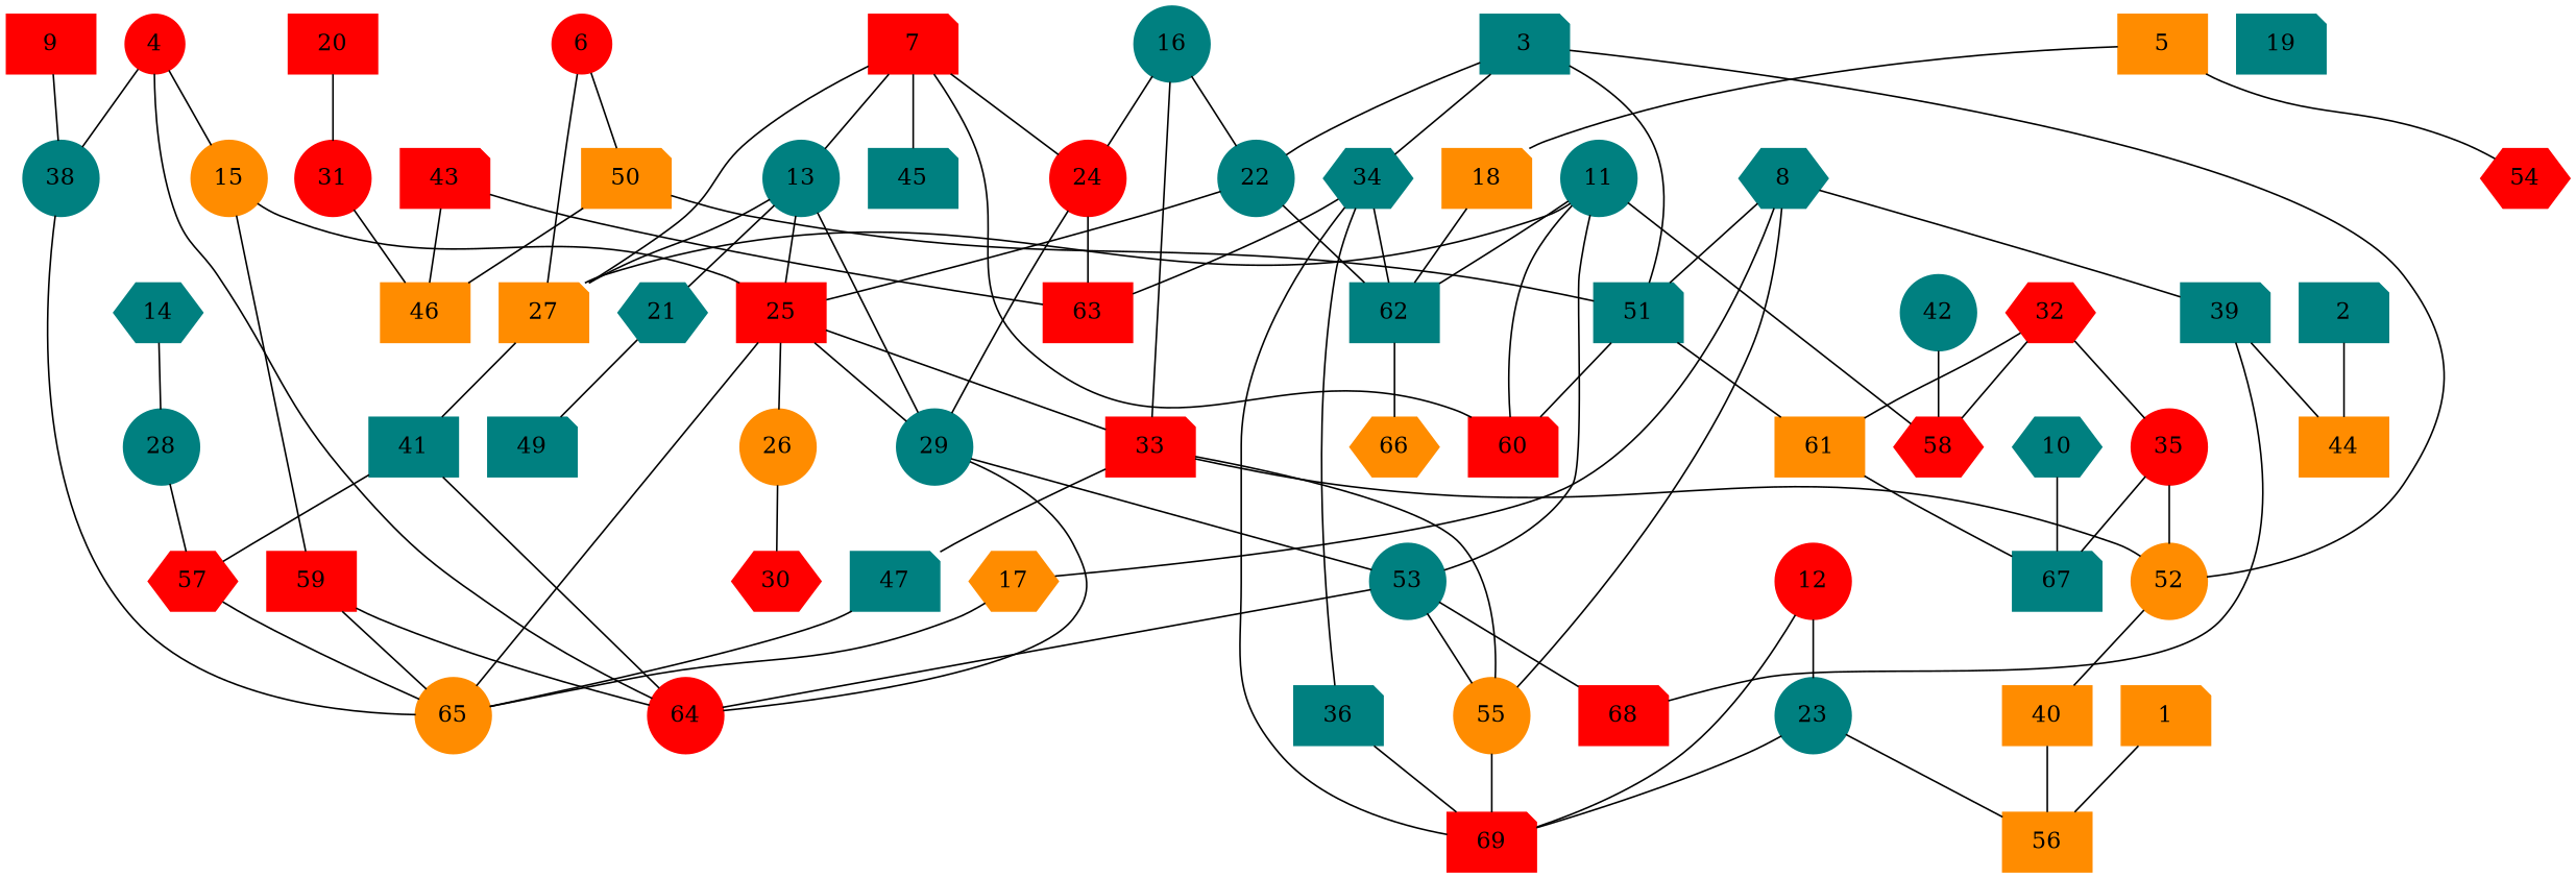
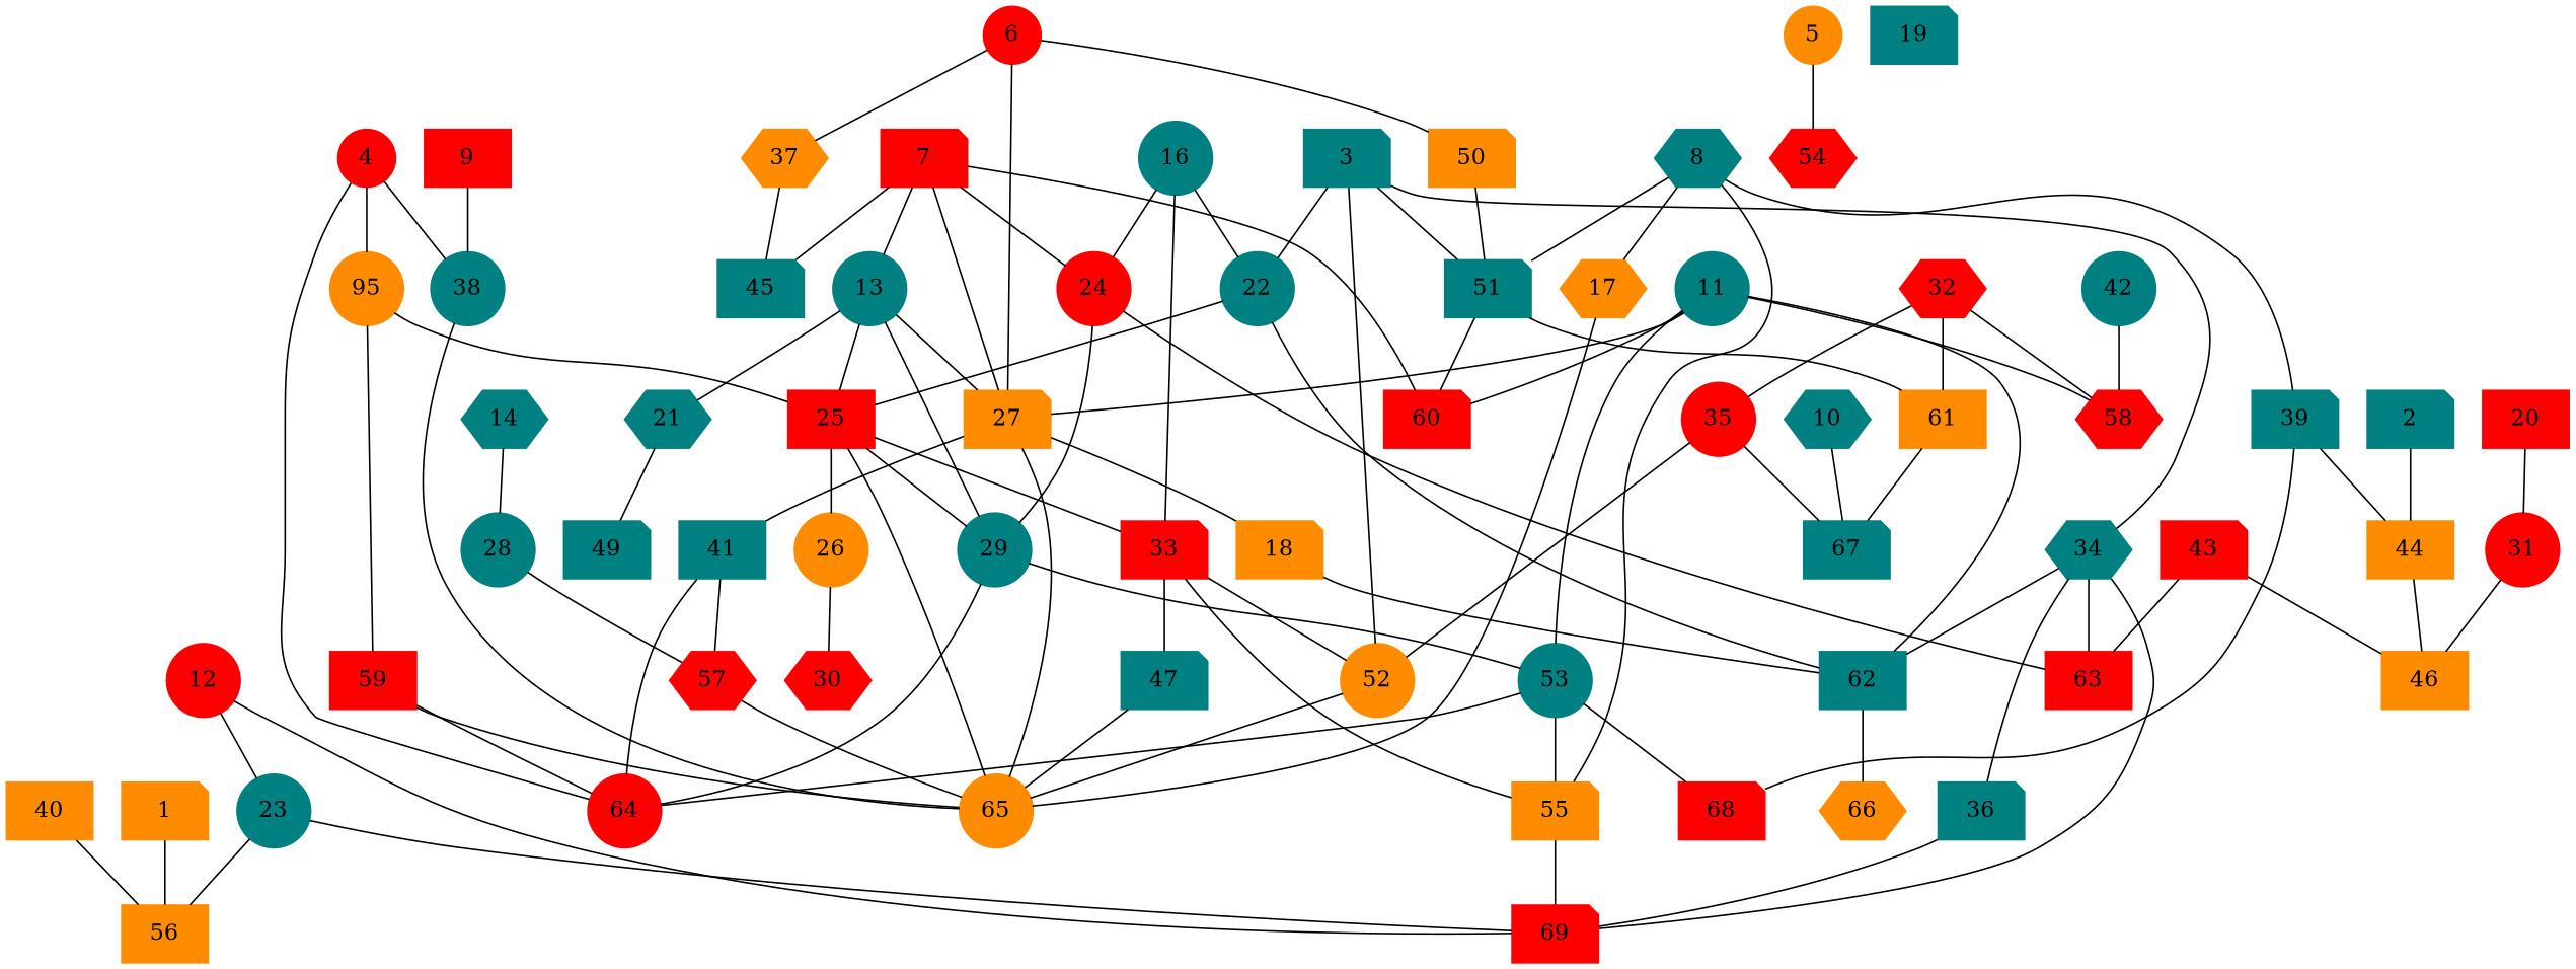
  graph {
    node [color=teal shape=note style=filled]
    1 [color=darkorange]
    56 [color=darkorange shape=box]
    44 [color=darkorange shape=box]
    2
    46 [color=darkorange shape=box]
    22 [shape=circle]
    3
    34 [shape=hexagon]
    51
    52 [color=darkorange shape=circle]
    62 [shape=box]
    25 [color=red shape=box]
    69 [color=red]
    63 [color=red shape=box]
    36
    60 [color=red]
    61 [color=darkorange shape=box]
    65 [color=darkorange shape=circle]
    4 [color=red shape=circle]
-   15 [color=darkorange shape=circle]
+   15 [color=darkorange shape=circle label=95]
    38 [shape=circle]
    64 [color=red shape=circle]
    59 [color=red shape=box]
-   5 [color=darkorange shape=box]
+   5 [color=darkorange shape=circle]
    18 [color=darkorange]
    54 [color=red shape=hexagon]
    6 [color=red shape=circle]
    27 [color=darkorange]
+   37 [color=darkorange shape=hexagon]
    50 [color=darkorange]
    41 [shape=box]
    45
    7 [color=red]
    13 [shape=circle]
    24 [color=red shape=circle]
    21 [shape=hexagon]
    29 [shape=circle]
    8 [shape=hexagon]
    17 [color=darkorange shape=hexagon]
    39
-   55 [color=darkorange shape=circle]
+   55 [color=darkorange]
    68 [color=red]
    9 [color=red shape=box]
    10 [shape=hexagon]
    67
    11 [shape=circle]
    53 [shape=circle]
    58 [color=red shape=hexagon]
    66 [color=darkorange shape=hexagon]
    12 [color=red shape=circle]
    23 [shape=circle]
    49
    33 [color=red]
    26 [color=darkorange shape=circle]
    14 [shape=hexagon]
    28 [shape=circle]
    57 [color=red shape=hexagon]
    16 [shape=circle]
    47
    19
    20 [color=red shape=box]
    31 [color=red shape=circle]
    30 [color=red shape=hexagon]
    32 [color=red shape=hexagon]
    35 [color=red shape=circle]
    40 [color=darkorange shape=box]
    42 [shape=circle]
    43 [color=red]
    1 -- 56
-   50 -- 46
+   44 -- 46
    2 -- 44
    22 -- 62
    22 -- 25
    3 -- 22
    3 -- 34
    3 -- 51
    3 -- 52
    34 -- 62
    34 -- 69
    34 -- 63
    34 -- 36
    51 -- 60
    51 -- 61
-   52 -- 40
+   52 -- 65
    62 -- 66
    25 -- 65
    25 -- 29
    25 -- 33
    25 -- 26
    36 -- 69
    61 -- 67
    4 -- 15
    4 -- 38
    4 -- 64
    15 -- 25
    15 -- 59
    38 -- 65
    59 -- 65
    59 -- 64
-   5 -- 18
+   27 -- 18
    5 -- 54
    18 -- 62
    6 -- 27
+   6 -- 37
    6 -- 50
+   27 -- 65
    27 -- 41
+   37 -- 45
    50 -- 51
    41 -- 64
    41 -- 57
    7 -- 60
    7 -- 27
    7 -- 45
    7 -- 13
    7 -- 24
    13 -- 25
    13 -- 27
    13 -- 21
    13 -- 29
    24 -- 63
    24 -- 29
    21 -- 49
    29 -- 64
    29 -- 53
    8 -- 51
    8 -- 17
    8 -- 39
    8 -- 55
    17 -- 65
    39 -- 44
    39 -- 68
    55 -- 69
    9 -- 38
    10 -- 67
    11 -- 62
    11 -- 60
    11 -- 27
    11 -- 53
    11 -- 58
    53 -- 64
    53 -- 55
    53 -- 68
    12 -- 69
    12 -- 23
    23 -- 56
    23 -- 69
    33 -- 52
    33 -- 55
    33 -- 47
    26 -- 30
    14 -- 28
    28 -- 57
    57 -- 65
    16 -- 22
    16 -- 24
    16 -- 33
    47 -- 65
    20 -- 31
    31 -- 46
    32 -- 61
    32 -- 58
    32 -- 35
    35 -- 52
    35 -- 67
    40 -- 56
    42 -- 58
    43 -- 46
    43 -- 63
  }
